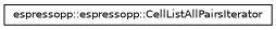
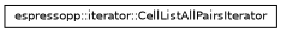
  digraph {
    rankdir=LR
-   n1 [color=black fillcolor=white fontname=Helvetica fontsize=10 height=0.2 label="espressopp::espressopp::CellListAllPairsIterator" shape=record style=filled width=0.4]
+   n1 [color=black fillcolor=white fontname=Helvetica fontsize=10 height=0.2 label="espressopp::iterator::CellListAllPairsIterator" shape=record style=filled width=0.4]
  }
